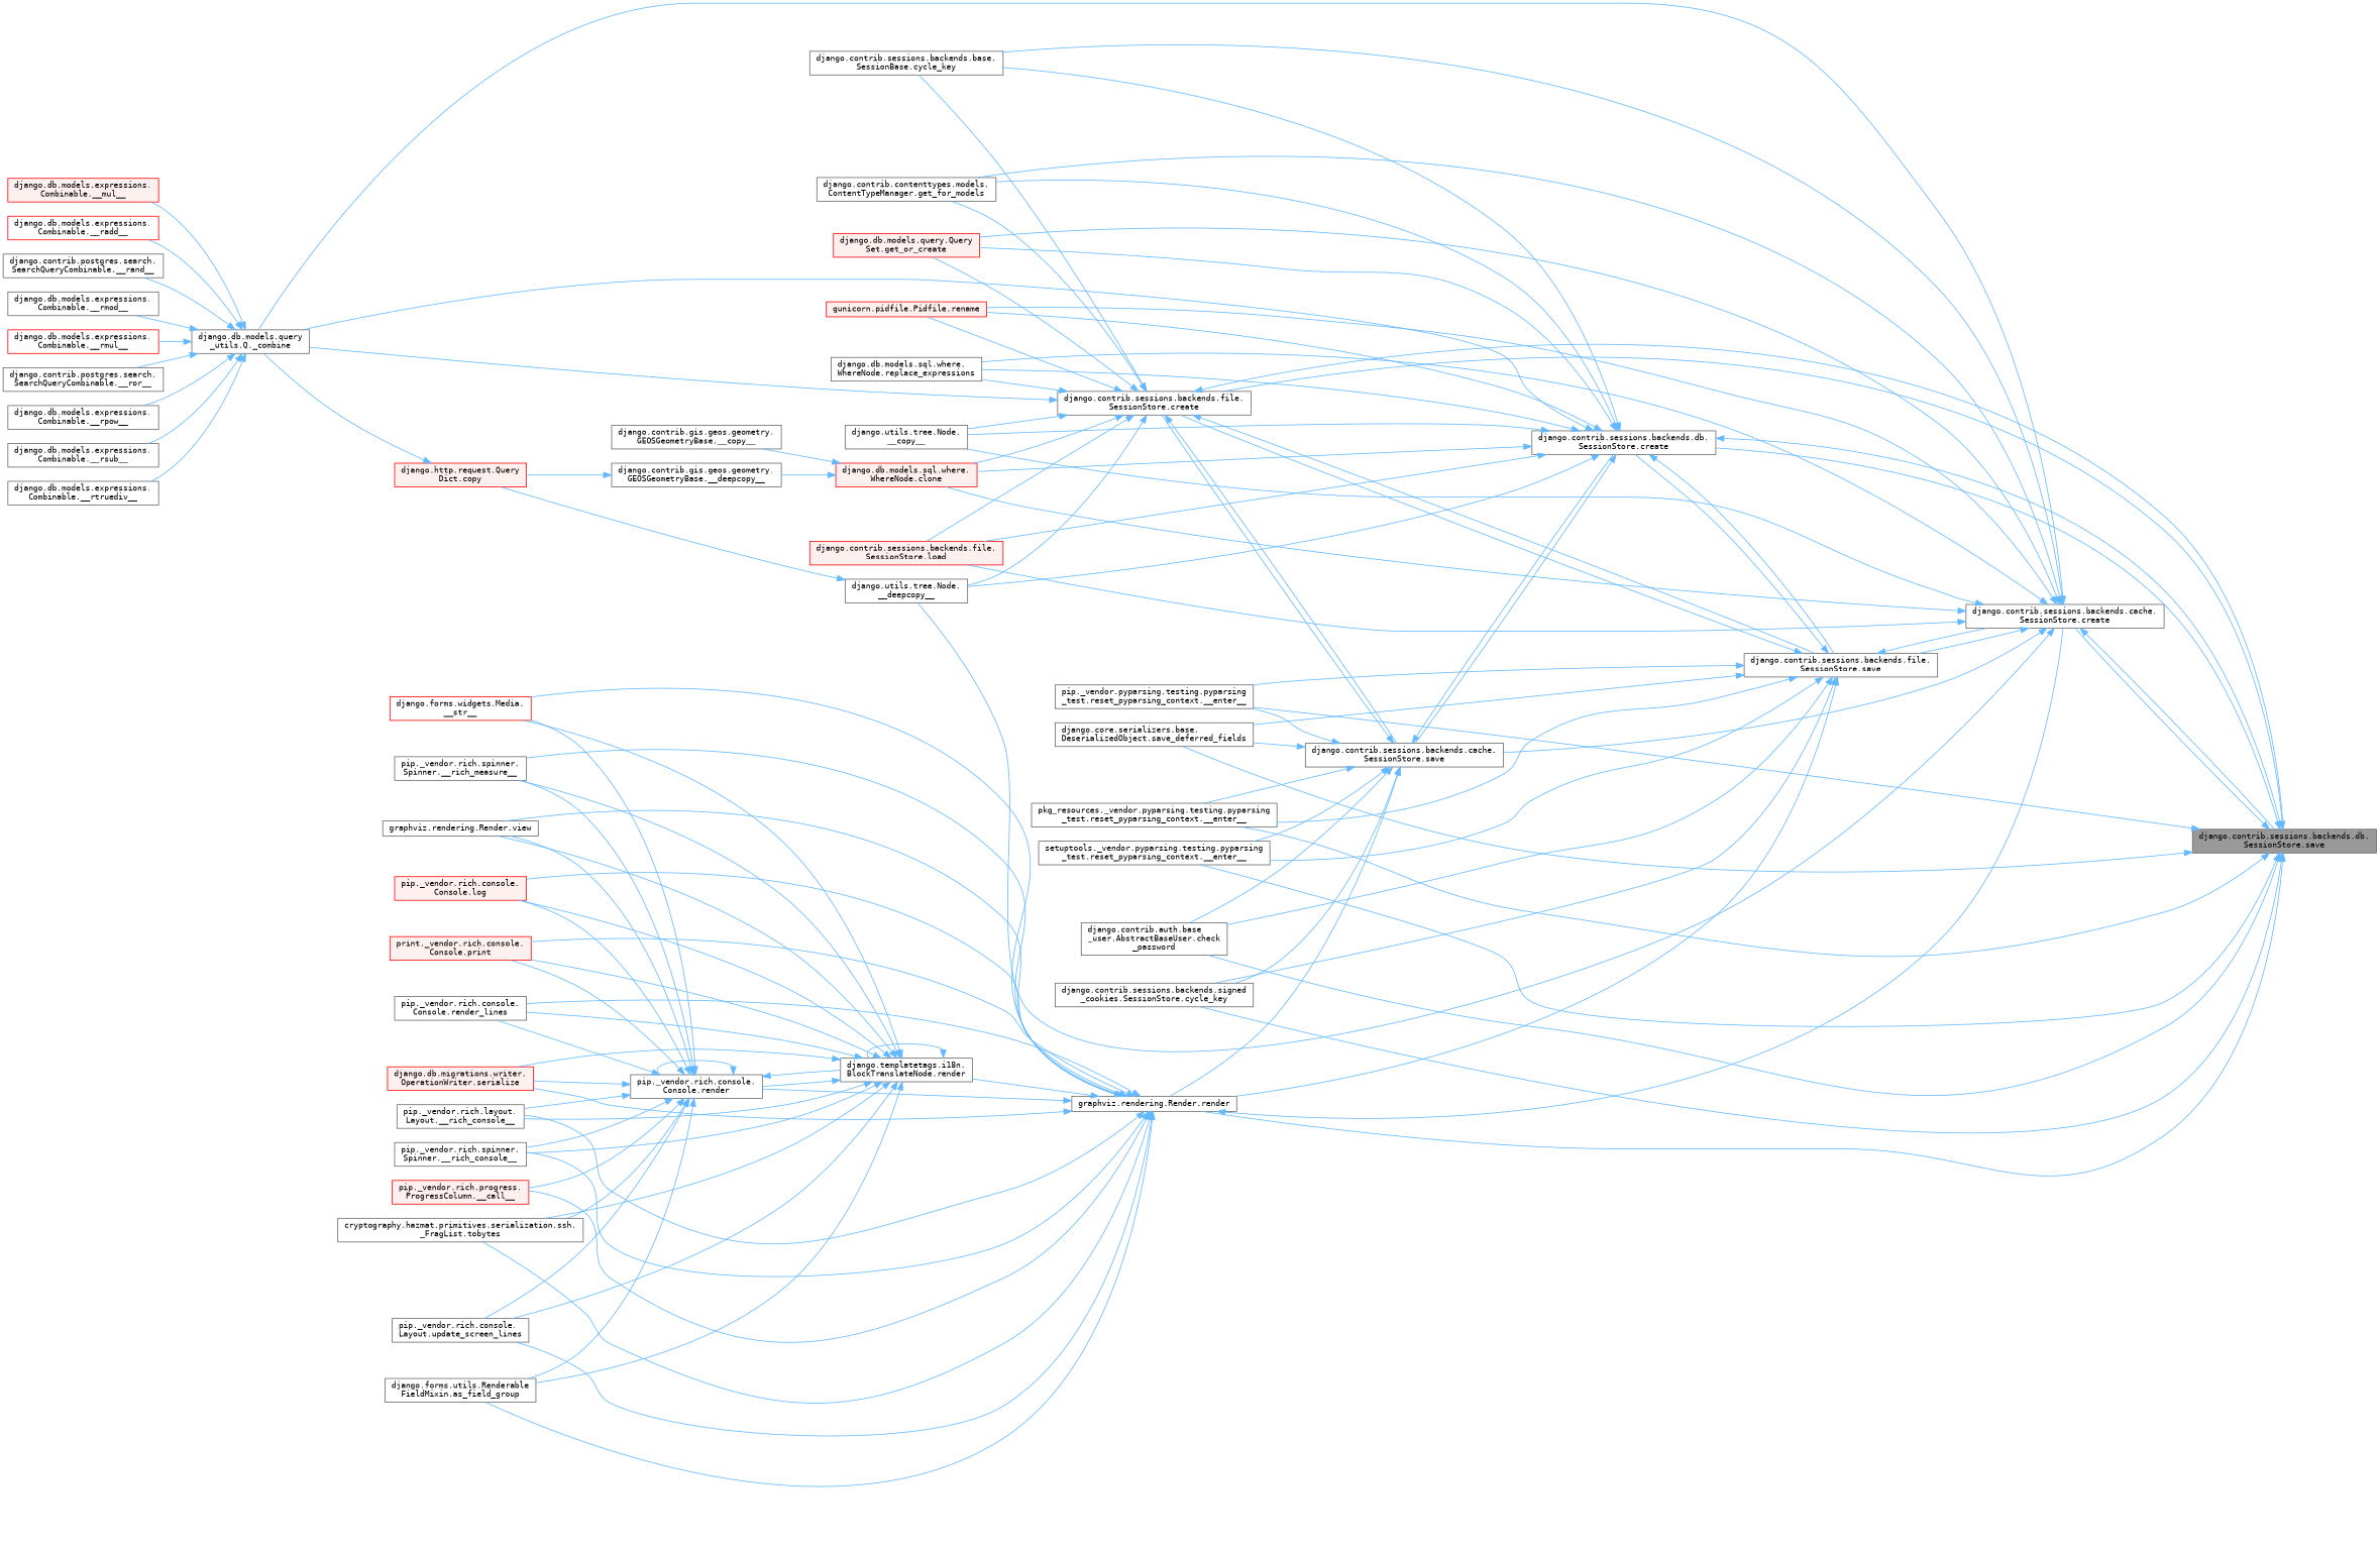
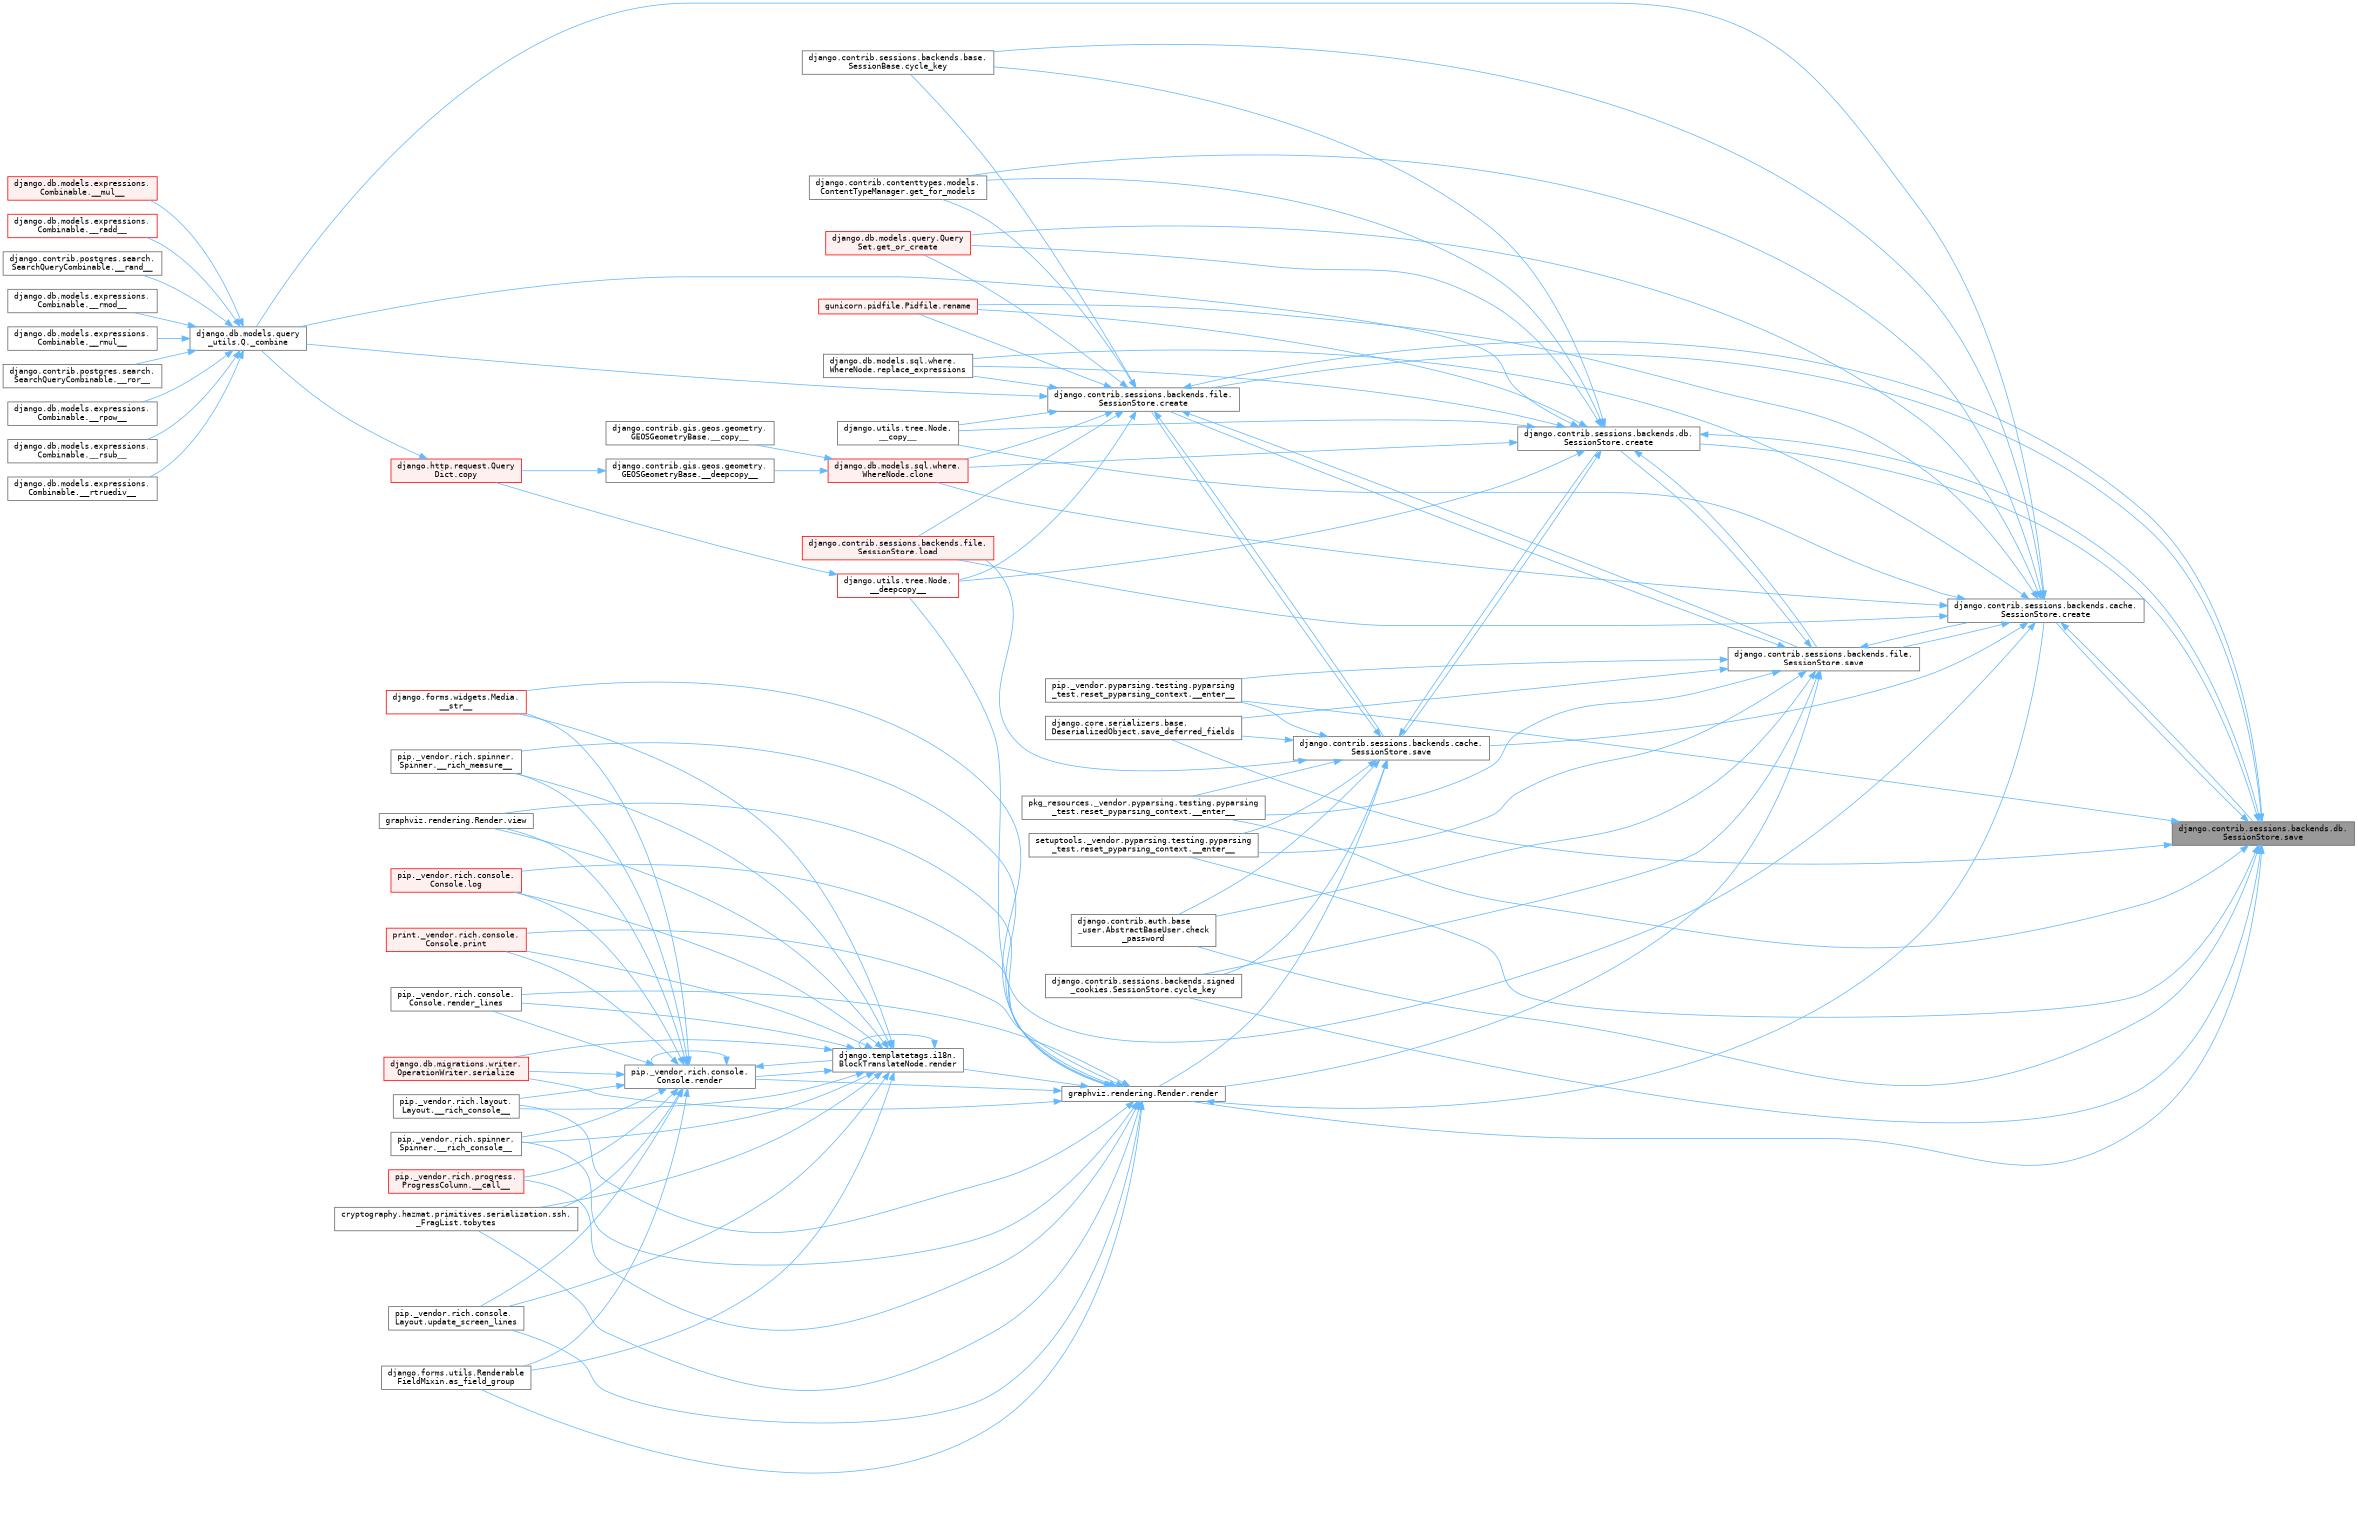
  digraph {
    fontname="DejaVu Sans Mono"
    rankdir=RL
    node [color=grey40 fillcolor=white fontname="DejaVu Sans Mono" fontsize=10 shape=box style=filled]
    edge [color=steelblue1 dir=back fontname="DejaVu Sans Mono" fontsize=10 labelfontname=Helvetica labelfontsize=10 style=solid]
    n1 [color=gray40 fillcolor=grey60 fontcolor=black height=0.2 label="django.contrib.sessions.backends.db.\lSessionStore.save" width=0.4]
    n2 [height=0.2 label="pip._vendor.pyparsing.testing.pyparsing\l_test.reset_pyparsing_context.__enter__" width=0.4]
    n3 [height=0.2 label="pkg_resources._vendor.pyparsing.testing.pyparsing\l_test.reset_pyparsing_context.__enter__" width=0.4]
    n4 [height=0.2 label="setuptools._vendor.pyparsing.testing.pyparsing\l_test.reset_pyparsing_context.__enter__" width=0.4]
    n5 [height=0.2 label="django.contrib.auth.base\l_user.AbstractBaseUser.check\l_password" width=0.4]
    n6 [height=0.2 label="django.contrib.sessions.backends.cache.\lSessionStore.create" width=0.4]
    n7 [height=0.2 label="django.contrib.sessions.backends.db.\lSessionStore.create" width=0.4]
    n8 [height=0.2 label="django.contrib.sessions.backends.file.\lSessionStore.create" width=0.4]
    n9 [height=0.2 label="django.contrib.sessions.backends.signed\l_cookies.SessionStore.cycle_key" width=0.4]
    n10 [height=0.2 label="graphviz.rendering.Render.render" width=0.4]
    n11 [height=0.2 label="django.core.serializers.base.\lDeserializedObject.save_deferred_fields" width=0.4]
    n12 [height=0.2 label="django.utils.tree.Node.\l__copy__" width=0.4]
-   n13 [height=0.2 label="django.utils.tree.Node.\l__deepcopy__" width=0.4]
+   n13 [color=red height=0.2 label="django.utils.tree.Node.\l__deepcopy__" width=0.4]
    n14 [height=0.2 label="django.db.models.query\l_utils.Q._combine" width=0.4]
    n15 [color=red fillcolor="#FFF0F0" height=0.2 label="django.db.models.sql.where.\lWhereNode.clone" width=0.4]
    n16 [height=0.2 label="django.contrib.sessions.backends.base.\lSessionBase.cycle_key" width=0.4]
    n17 [height=0.2 label="django.contrib.contenttypes.models.\lContentTypeManager.get_for_models" width=0.4]
    n18 [color=red fillcolor="#FFF0F0" height=0.2 label="django.db.models.query.Query\lSet.get_or_create" width=0.4]
    n19 [color=red fillcolor="#FFF0F0" height=0.2 label="django.contrib.sessions.backends.file.\lSessionStore.load" width=0.4]
    n20 [color=red fillcolor="#FFF0F0" height=0.2 label="gunicorn.pidfile.Pidfile.rename" width=0.4]
    n21 [height=0.2 label="django.db.models.sql.where.\lWhereNode.replace_expressions" width=0.4]
    n22 [height=0.2 label="django.contrib.sessions.backends.cache.\lSessionStore.save" width=0.4]
    n23 [height=0.2 label="django.contrib.sessions.backends.file.\lSessionStore.save" width=0.4]
    n24 [color=red fillcolor="#FFF0F0" height=0.2 label="pip._vendor.rich.progress.\lProgressColumn.__call__" width=0.4]
    n25 [height=0.2 label="pip._vendor.rich.layout.\lLayout.__rich_console__" width=0.4]
    n26 [height=0.2 label="pip._vendor.rich.spinner.\lSpinner.__rich_console__" width=0.4]
    n27 [height=0.2 label="pip._vendor.rich.spinner.\lSpinner.__rich_measure__" width=0.4]
    n28 [color=red height=0.2 label="django.forms.widgets.Media.\l__str__" width=0.4]
    n29 [height=0.2 label="django.forms.utils.Renderable\lFieldMixin.as_field_group" width=0.4]
    n30 [color=red fillcolor="#FFF0F0" height=0.2 label="pip._vendor.rich.console.\lConsole.log" width=0.4]
    n31 [color=red fillcolor="#FFF0F0" height=0.2 label="print._vendor.rich.console.\lConsole.print" width=0.4]
    n32 [height=0.2 label="django.templatetags.i18n.\lBlockTranslateNode.render" width=0.4]
    n33 [height=0.2 label="pip._vendor.rich.console.\lConsole.render" width=0.4]
    n34 [height=0.2 label="pip._vendor.rich.console.\lConsole.render_lines" width=0.4]
    n35 [color=red fillcolor="#FFF0F0" height=0.2 label="django.db.migrations.writer.\lOperationWriter.serialize" width=0.4]
    n36 [height=0.2 label="cryptography.hazmat.primitives.serialization.ssh.\l_FragList.tobytes" width=0.4]
    n37 [height=0.2 label="pip._vendor.rich.console.\lLayout.update_screen_lines" width=0.4]
    n38 [height=0.2 label="graphviz.rendering.Render.view" width=0.4]
    n39 [color=red fillcolor="#FFF0F0" height=0.2 label="django.http.request.Query\lDict.copy" width=0.4]
    n40 [color=red fillcolor="#FFF0F0" height=0.2 label="django.db.models.expressions.\lCombinable.__mul__" width=0.4]
    n41 [color=red height=0.2 label="django.db.models.expressions.\lCombinable.__radd__" width=0.4]
    n42 [height=0.2 label="django.contrib.postgres.search.\lSearchQueryCombinable.__rand__" width=0.4]
    n43 [height=0.2 label="django.db.models.expressions.\lCombinable.__rmod__" width=0.4]
-   n44 [color=red height=0.2 label="django.db.models.expressions.\lCombinable.__rmul__" width=0.4]
+   n44 [height=0.2 label="django.db.models.expressions.\lCombinable.__rmul__" width=0.4]
    n45 [height=0.2 label="django.contrib.postgres.search.\lSearchQueryCombinable.__ror__" width=0.4]
    n46 [height=0.2 label="django.db.models.expressions.\lCombinable.__rpow__" width=0.4]
    n47 [height=0.2 label="django.db.models.expressions.\lCombinable.__rsub__" width=0.4]
    n48 [height=0.2 label="django.db.models.expressions.\lCombinable.__rtruediv__" width=0.4]
    n49 [height=0.2 label="django.contrib.gis.geos.geometry.\lGEOSGeometryBase.__copy__" width=0.4]
    n50 [height=0.2 label="django.contrib.gis.geos.geometry.\lGEOSGeometryBase.__deepcopy__" width=0.4]
    n1 -> n2
    n1 -> n3
    n1 -> n4
    n1 -> n5
    n1 -> n6
    n1 -> n7
    n1 -> n8
    n1 -> n9
    n1 -> n10
    n1 -> n11
    n6 -> n1
    n6 -> n12
    n6 -> n13
    n6 -> n14
    n6 -> n15
    n6 -> n16
    n6 -> n17
    n6 -> n18
    n6 -> n19
    n6 -> n20
    n6 -> n21
    n6 -> n22
    n6 -> n23
    n7 -> n1
    n7 -> n12
    n7 -> n13
    n7 -> n14
    n7 -> n15
    n7 -> n16
    n7 -> n17
    n7 -> n18
-   n7 -> n19
+   n22 -> n19
    n7 -> n20
    n7 -> n21
    n7 -> n22
    n7 -> n23
    n8 -> n1
    n8 -> n12
    n8 -> n13
    n8 -> n14
    n8 -> n15
    n8 -> n16
    n8 -> n17
    n8 -> n18
    n8 -> n19
    n8 -> n20
    n8 -> n21
    n8 -> n22
    n8 -> n23
    n10 -> n6
    n10 -> n24
    n10 -> n25
    n10 -> n26
    n10 -> n27
    n10 -> n28
    n10 -> n29
    n10 -> n30
    n10 -> n31
    n10 -> n32
    n10 -> n33
    n10 -> n34
    n10 -> n35
    n10 -> n36
    n10 -> n37
    n10 -> n38
    n13 -> n39
    n14 -> n40
    n14 -> n41
    n14 -> n42
    n14 -> n43
    n14 -> n44
    n14 -> n45
    n14 -> n46
    n14 -> n47
    n14 -> n48
    n15 -> n49
    n15 -> n50
    n22 -> n2
    n22 -> n3
    n22 -> n4
    n22 -> n5
    n22 -> n7
    n22 -> n8
    n22 -> n9
    n22 -> n10
    n22 -> n11
    n23 -> n2
    n23 -> n3
    n23 -> n4
    n23 -> n5
    n23 -> n6
    n23 -> n7
    n23 -> n8
    n23 -> n9
    n23 -> n10
    n23 -> n11
    n32 -> n25
    n32 -> n26
    n32 -> n27
    n32 -> n28
    n32 -> n29
    n32 -> n30
    n32 -> n31
    n32 -> n32
    n32 -> n33
    n32 -> n34
    n32 -> n35
    n32 -> n36
    n32 -> n37
    n32 -> n38
    n33 -> n24
    n33 -> n25
    n33 -> n26
    n33 -> n27
    n33 -> n28
    n33 -> n29
    n33 -> n30
    n33 -> n31
    n33 -> n32
    n33 -> n33
    n33 -> n34
    n33 -> n35
    n33 -> n36
    n33 -> n37
    n33 -> n38
    n39 -> n14
    n50 -> n39
  }
